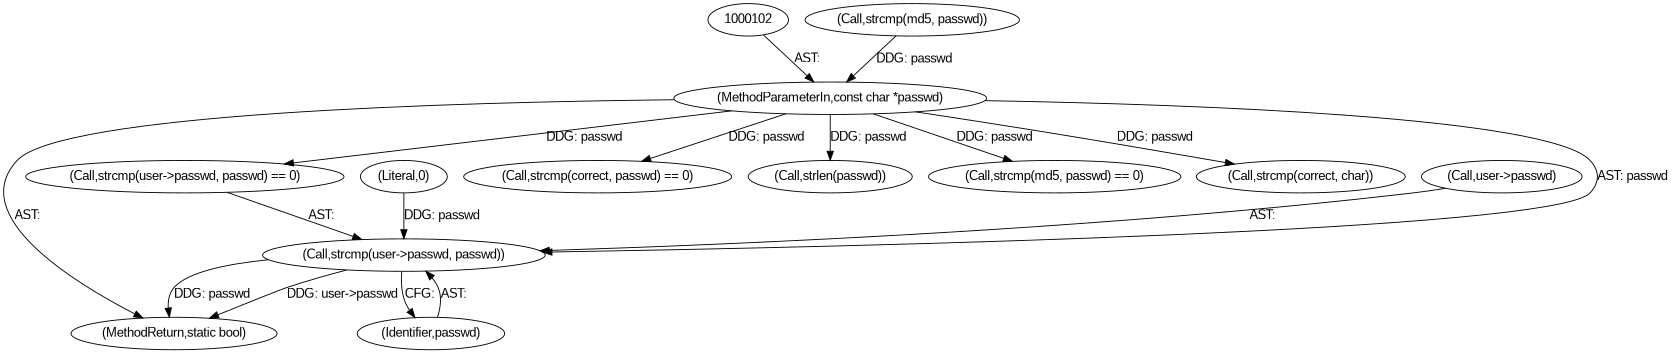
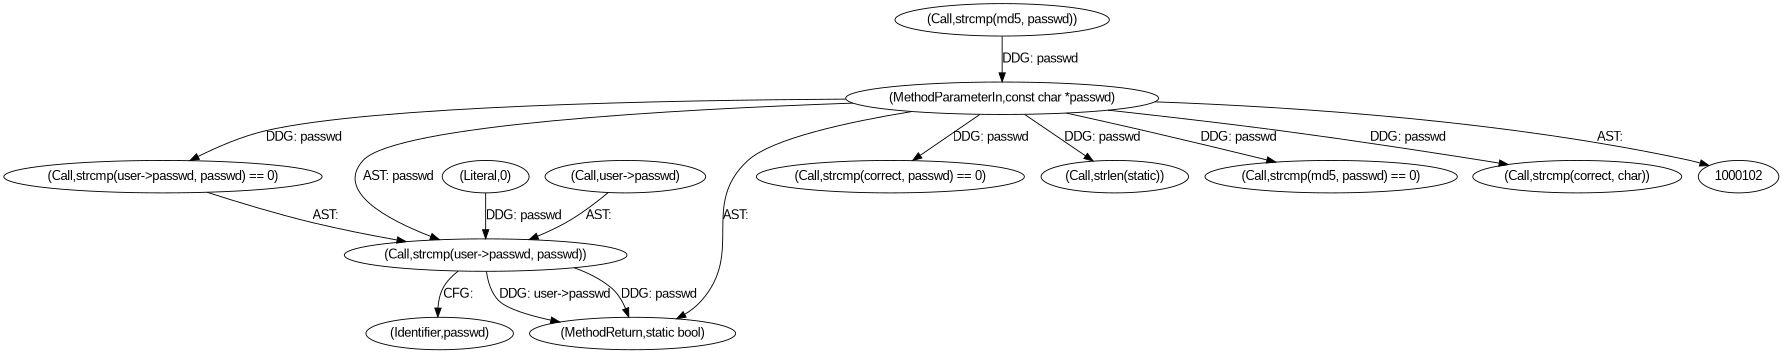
  digraph {
    fontname="Liberation Sans"
    node [fontname="Liberation Sans"]
    edge [fontname="Liberation Sans"]
    n1 [label="(Call,strcmp(user->passwd, passwd))"]
    n2 [label="(Identifier,passwd)"]
    n3 [label="(MethodReturn,static bool)"]
    n4 [label="(Call,strcmp(user->passwd, passwd) == 0)"]
    n5 [label="(MethodParameterIn,const char *passwd)"]
    n6 [label="(Call,strcmp(correct, passwd) == 0)"]
-   n7 [label="(Call,strlen(passwd))"]
+   n7 [label="(Call,strlen(static))"]
    n8 [label="(Call,strcmp(md5, passwd) == 0)"]
    n9 [label="(Call,strcmp(correct, char))"]
    1000102
    n11 [label="(Call,strcmp(md5, passwd))"]
    n12 [label="(Literal,0)"]
    n13 [label="(Call,user->passwd)"]
    n1 -> n2 [label="CFG: "]
    n1 -> n3 [label="DDG: user->passwd"]
    n1 -> n3 [label="DDG: passwd"]
-   n2 -> n1 [label="AST: "]
    n4 -> n1 [label="AST: "]
    n5 -> n1 [label="AST: passwd"]
    n5 -> n3 [label="AST: "]
    n5 -> n4 [label="DDG: passwd"]
    n5 -> n6 [label="DDG: passwd"]
    n5 -> n7 [label="DDG: passwd"]
    n5 -> n8 [label="DDG: passwd"]
    n5 -> n9 [label="DDG: passwd"]
-   1000102 -> n5 [label="AST: "]
+   n5 -> 1000102 [label="AST: "]
    n11 -> n5 [label="DDG: passwd"]
    n12 -> n1 [label="DDG: passwd"]
    n13 -> n1 [label="AST: "]
  }
